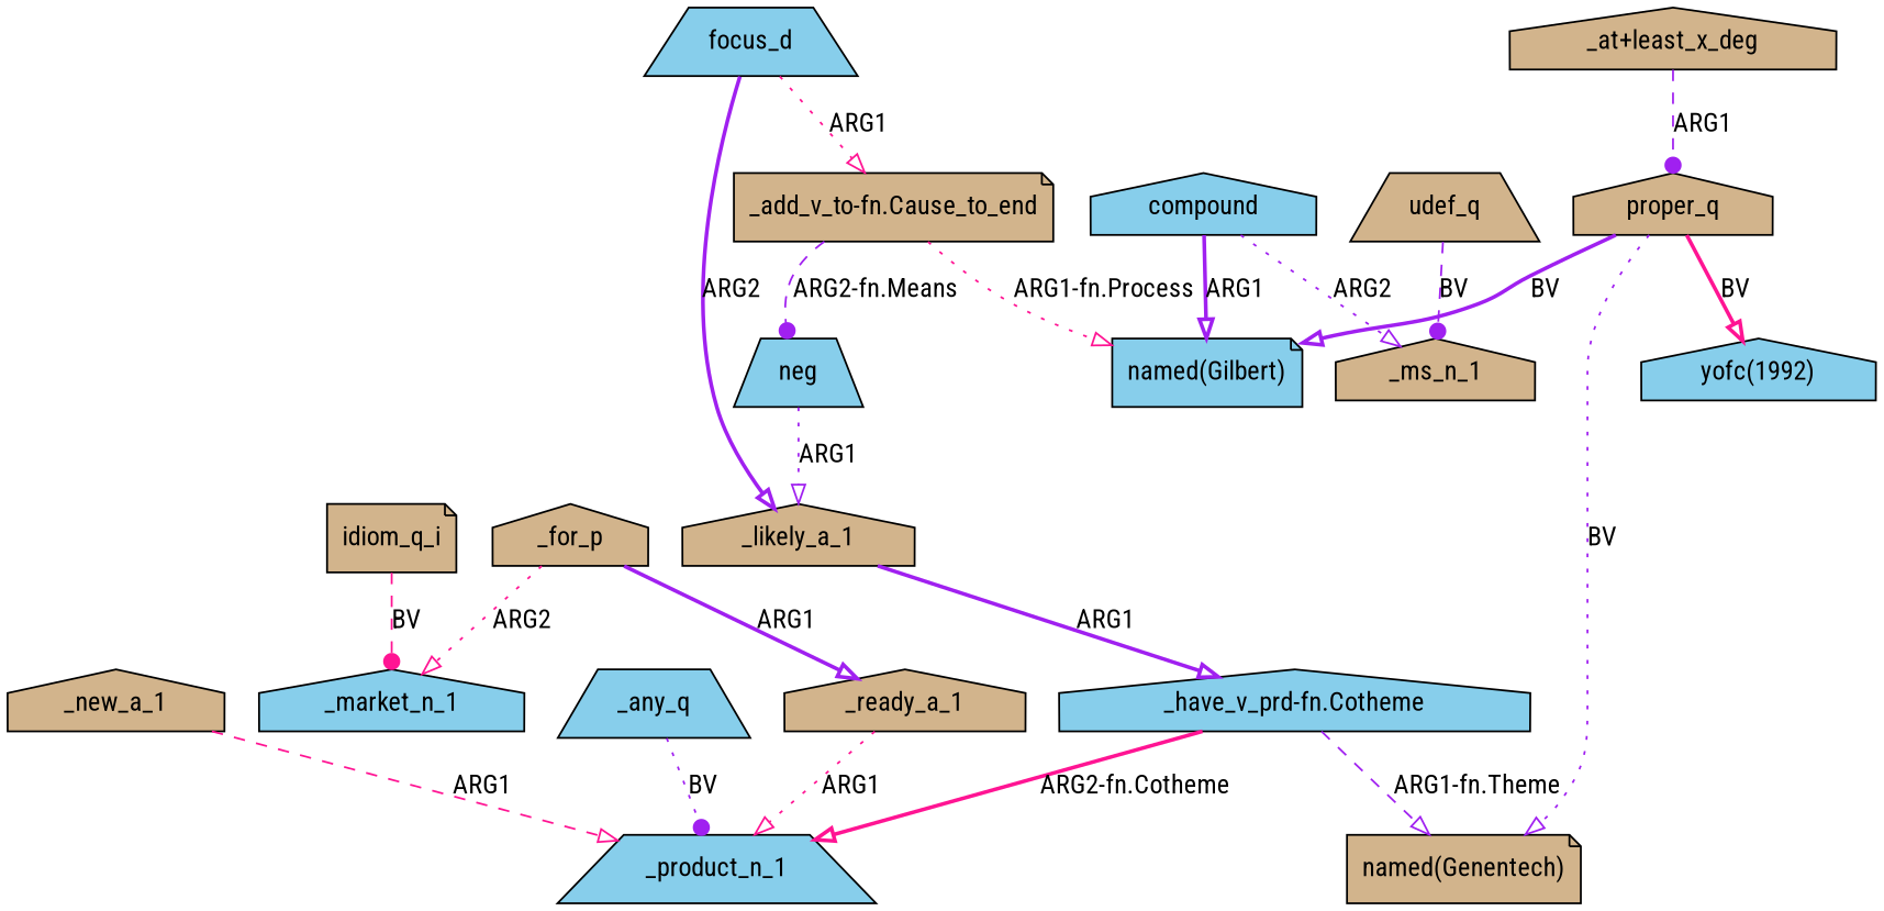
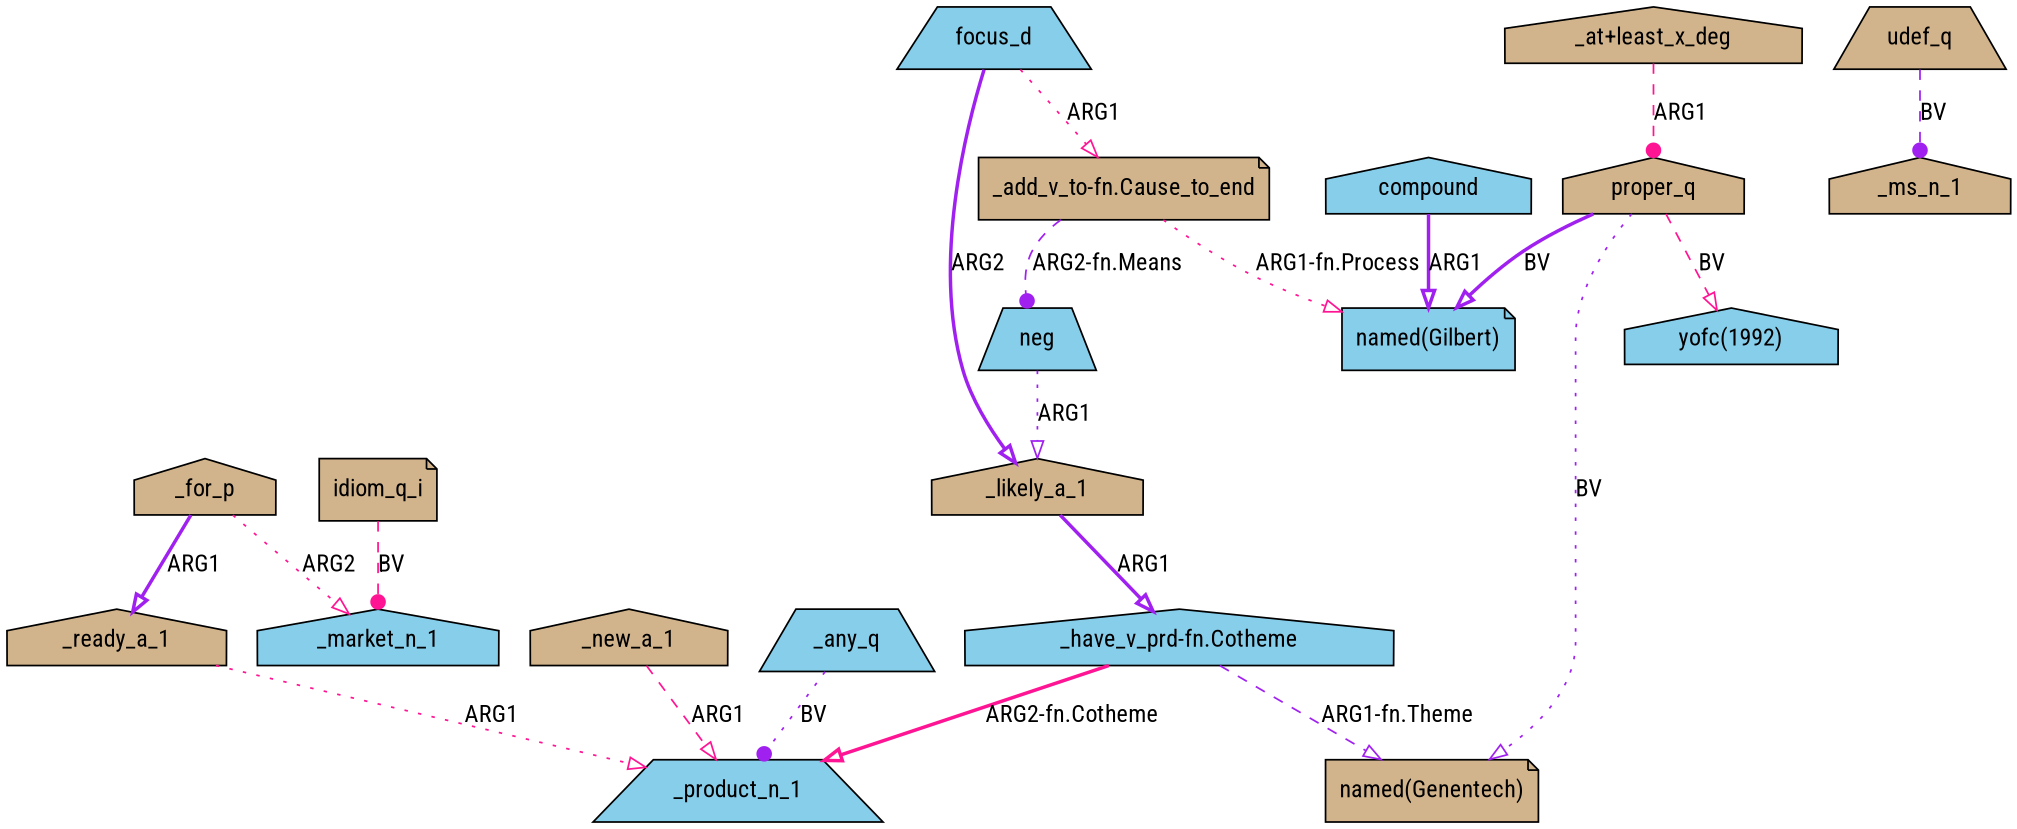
  digraph {
    fontname="Roboto Condensed"
    node [fillcolor=tan fontname="Roboto Condensed" shape=house style=filled]
    edge [arrowhead=onormal color=purple fontname="Roboto Condensed" style=dotted]
    _product_n_1 [fillcolor=skyblue shape=trapezium]
    _ready_a_1
    "_add_v_to-fn.Cause_to_end" [shape=note]
    neg [fillcolor=skyblue shape=trapezium]
    "named(Gilbert)" [fillcolor=skyblue shape=note]
    _likely_a_1
    "_have_v_prd-fn.Cotheme" [fillcolor=skyblue]
    focus_d [fillcolor=skyblue shape=trapezium]
    _for_p
    _market_n_1 [fillcolor=skyblue]
    compound [fillcolor=skyblue]
    _ms_n_1
    idiom_q_i [shape=note]
    "named(Genentech)" [shape=note]
    "_at+least_x_deg"
    proper_q
    "yofc(1992)" [fillcolor=skyblue]
    _new_a_1
    udef_q [shape=trapezium]
    _any_q [fillcolor=skyblue shape=trapezium]
    _ready_a_1 -> _product_n_1 [color=deeppink label=ARG1]
    "_add_v_to-fn.Cause_to_end" -> neg [arrowhead=dot label="ARG2-fn.Means" style=dashed]
    "_add_v_to-fn.Cause_to_end" -> "named(Gilbert)" [color=deeppink label="ARG1-fn.Process"]
    neg -> _likely_a_1 [label=ARG1]
    _likely_a_1 -> "_have_v_prd-fn.Cotheme" [label=ARG1 style=bold]
    "_have_v_prd-fn.Cotheme" -> _product_n_1 [color=deeppink label="ARG2-fn.Cotheme" style=bold]
    "_have_v_prd-fn.Cotheme" -> "named(Genentech)" [label="ARG1-fn.Theme" style=dashed]
    focus_d -> "_add_v_to-fn.Cause_to_end" [color=deeppink label=ARG1]
    focus_d -> _likely_a_1 [label=ARG2 style=bold]
    _for_p -> _ready_a_1 [label=ARG1 style=bold]
    _for_p -> _market_n_1 [color=deeppink label=ARG2]
    compound -> "named(Gilbert)" [label=ARG1 style=bold]
-   compound -> _ms_n_1 [label=ARG2]
    idiom_q_i -> _market_n_1 [arrowhead=dot color=deeppink label=BV style=dashed]
-   "_at+least_x_deg" -> proper_q [arrowhead=dot label=ARG1 style=dashed]
+   "_at+least_x_deg" -> proper_q [arrowhead=dot color=deeppink label=ARG1 style=dashed]
    proper_q -> "named(Gilbert)" [label=BV style=bold]
    proper_q -> "named(Genentech)" [label=BV]
-   proper_q -> "yofc(1992)" [color=deeppink label=BV style=bold]
+   proper_q -> "yofc(1992)" [color=deeppink label=BV style=dashed]
    _new_a_1 -> _product_n_1 [color=deeppink label=ARG1 style=dashed]
    udef_q -> _ms_n_1 [arrowhead=dot label=BV style=dashed]
    _any_q -> _product_n_1 [arrowhead=dot label=BV]
  }
